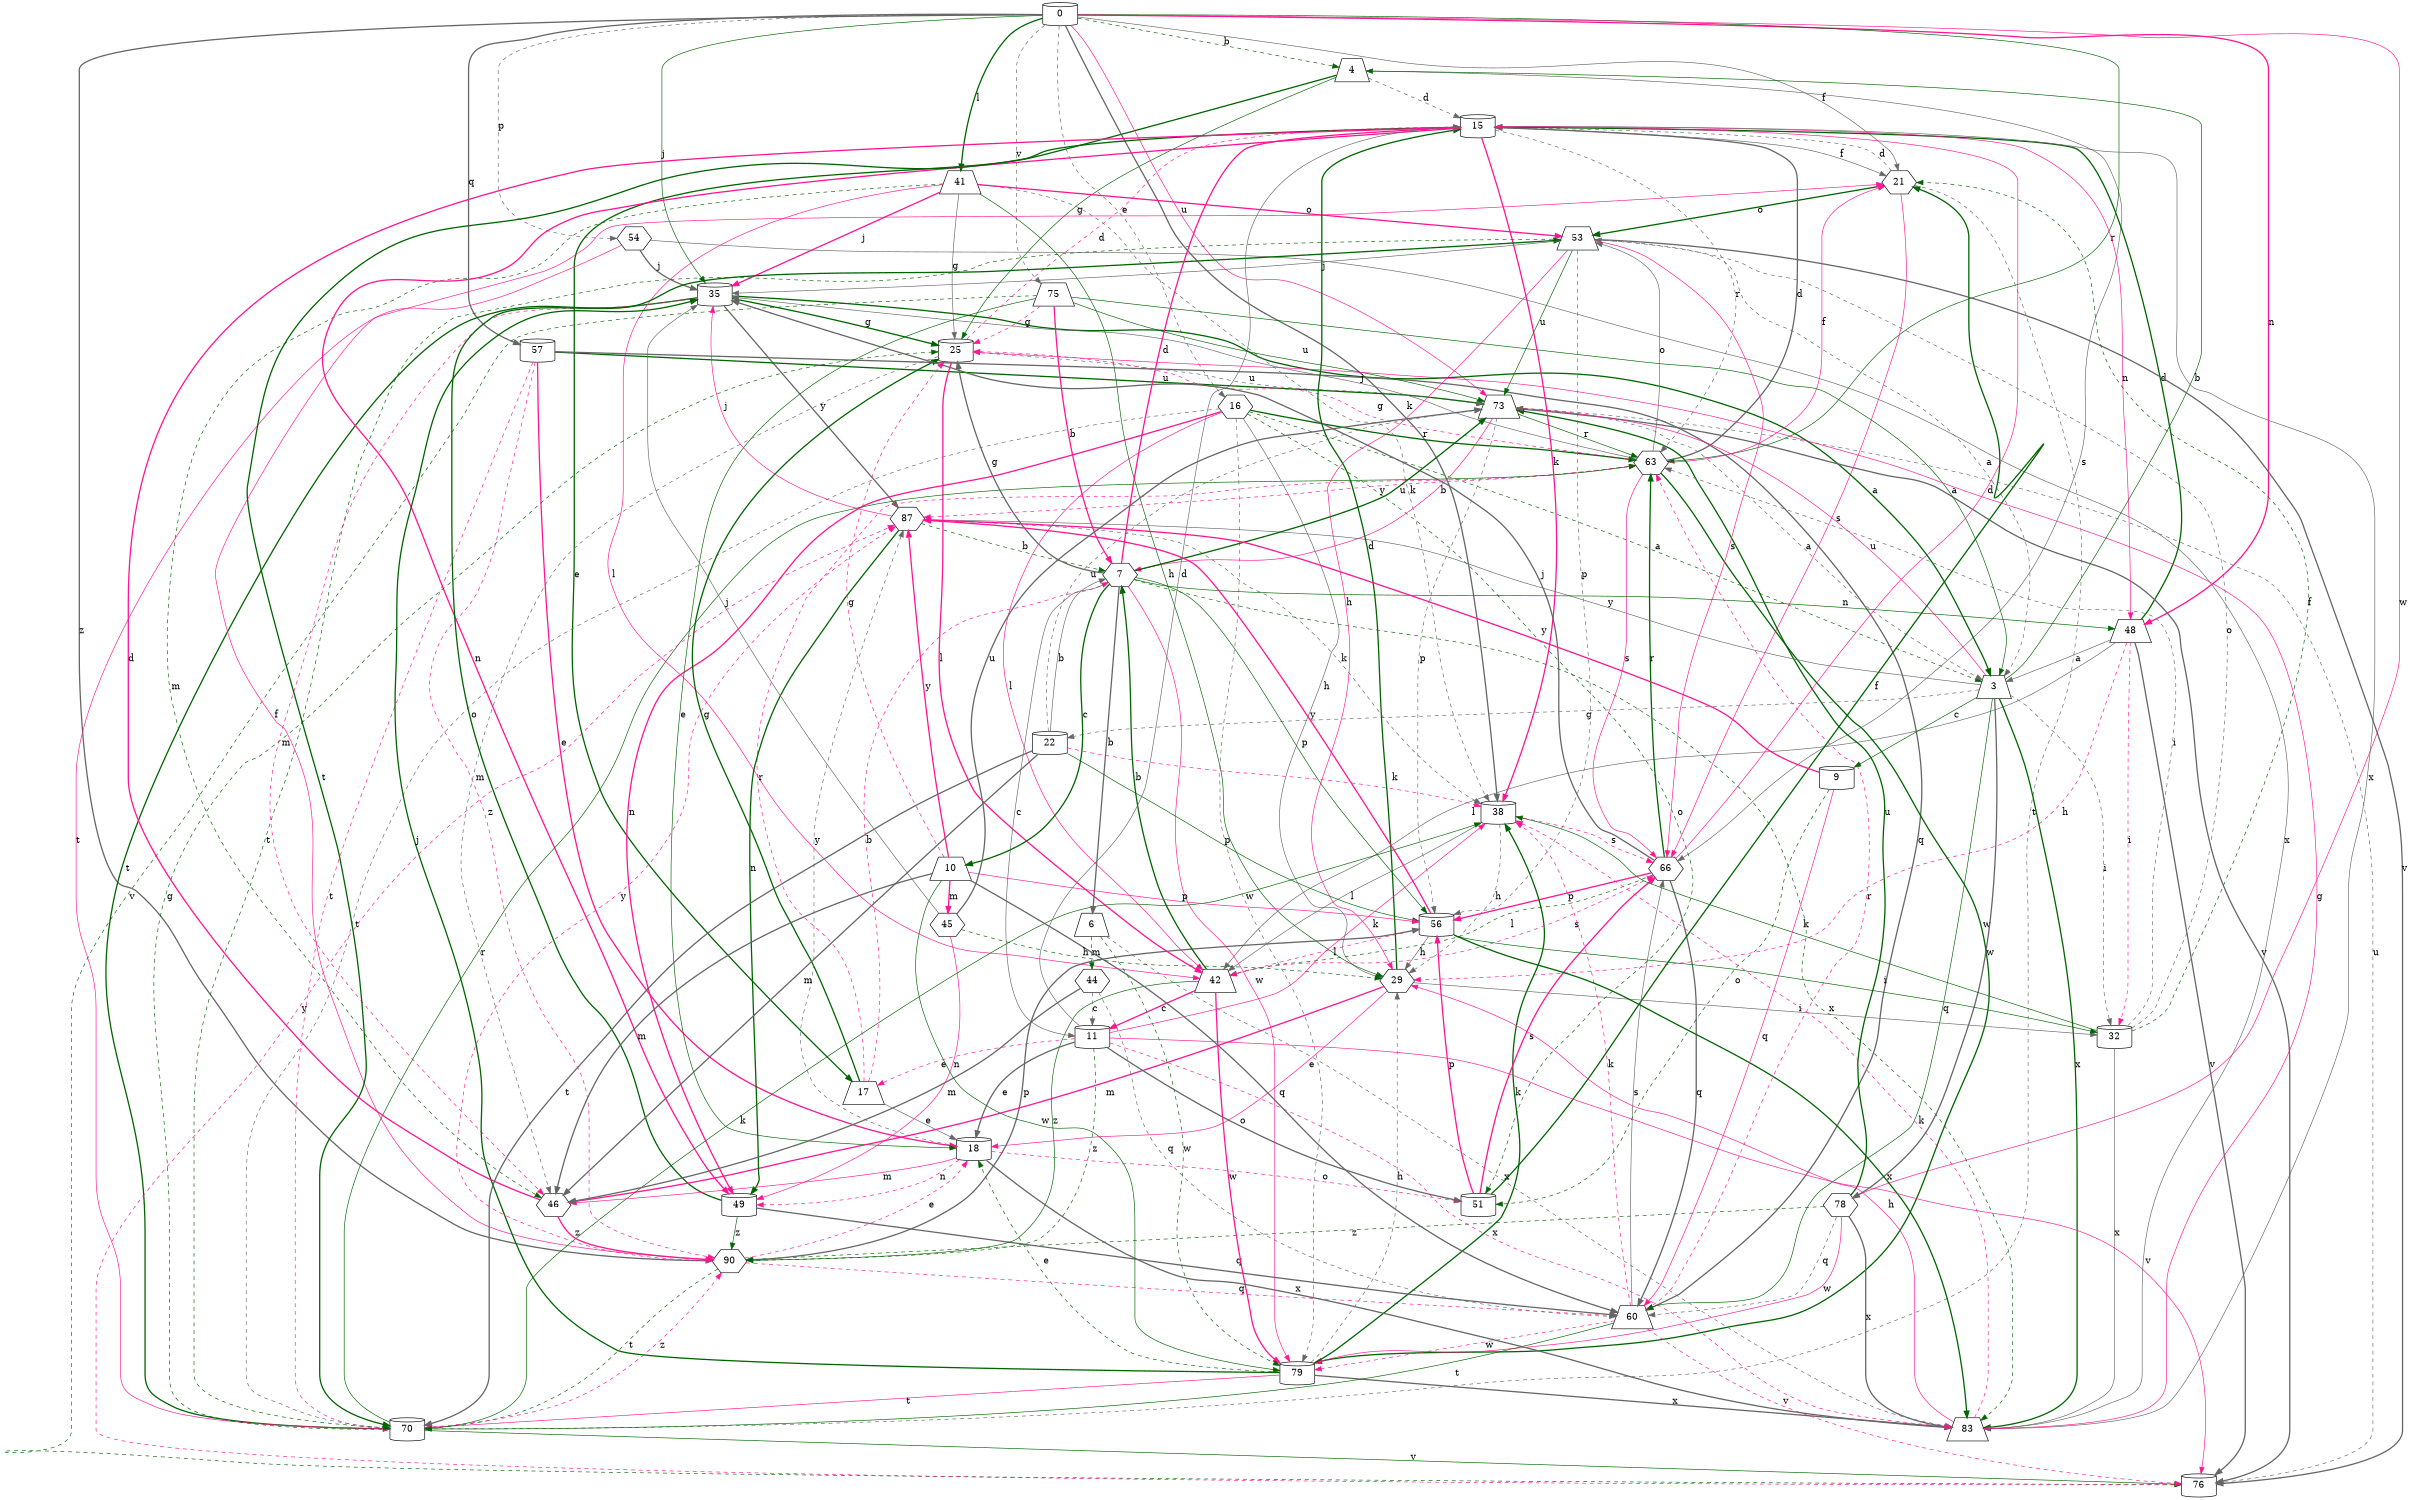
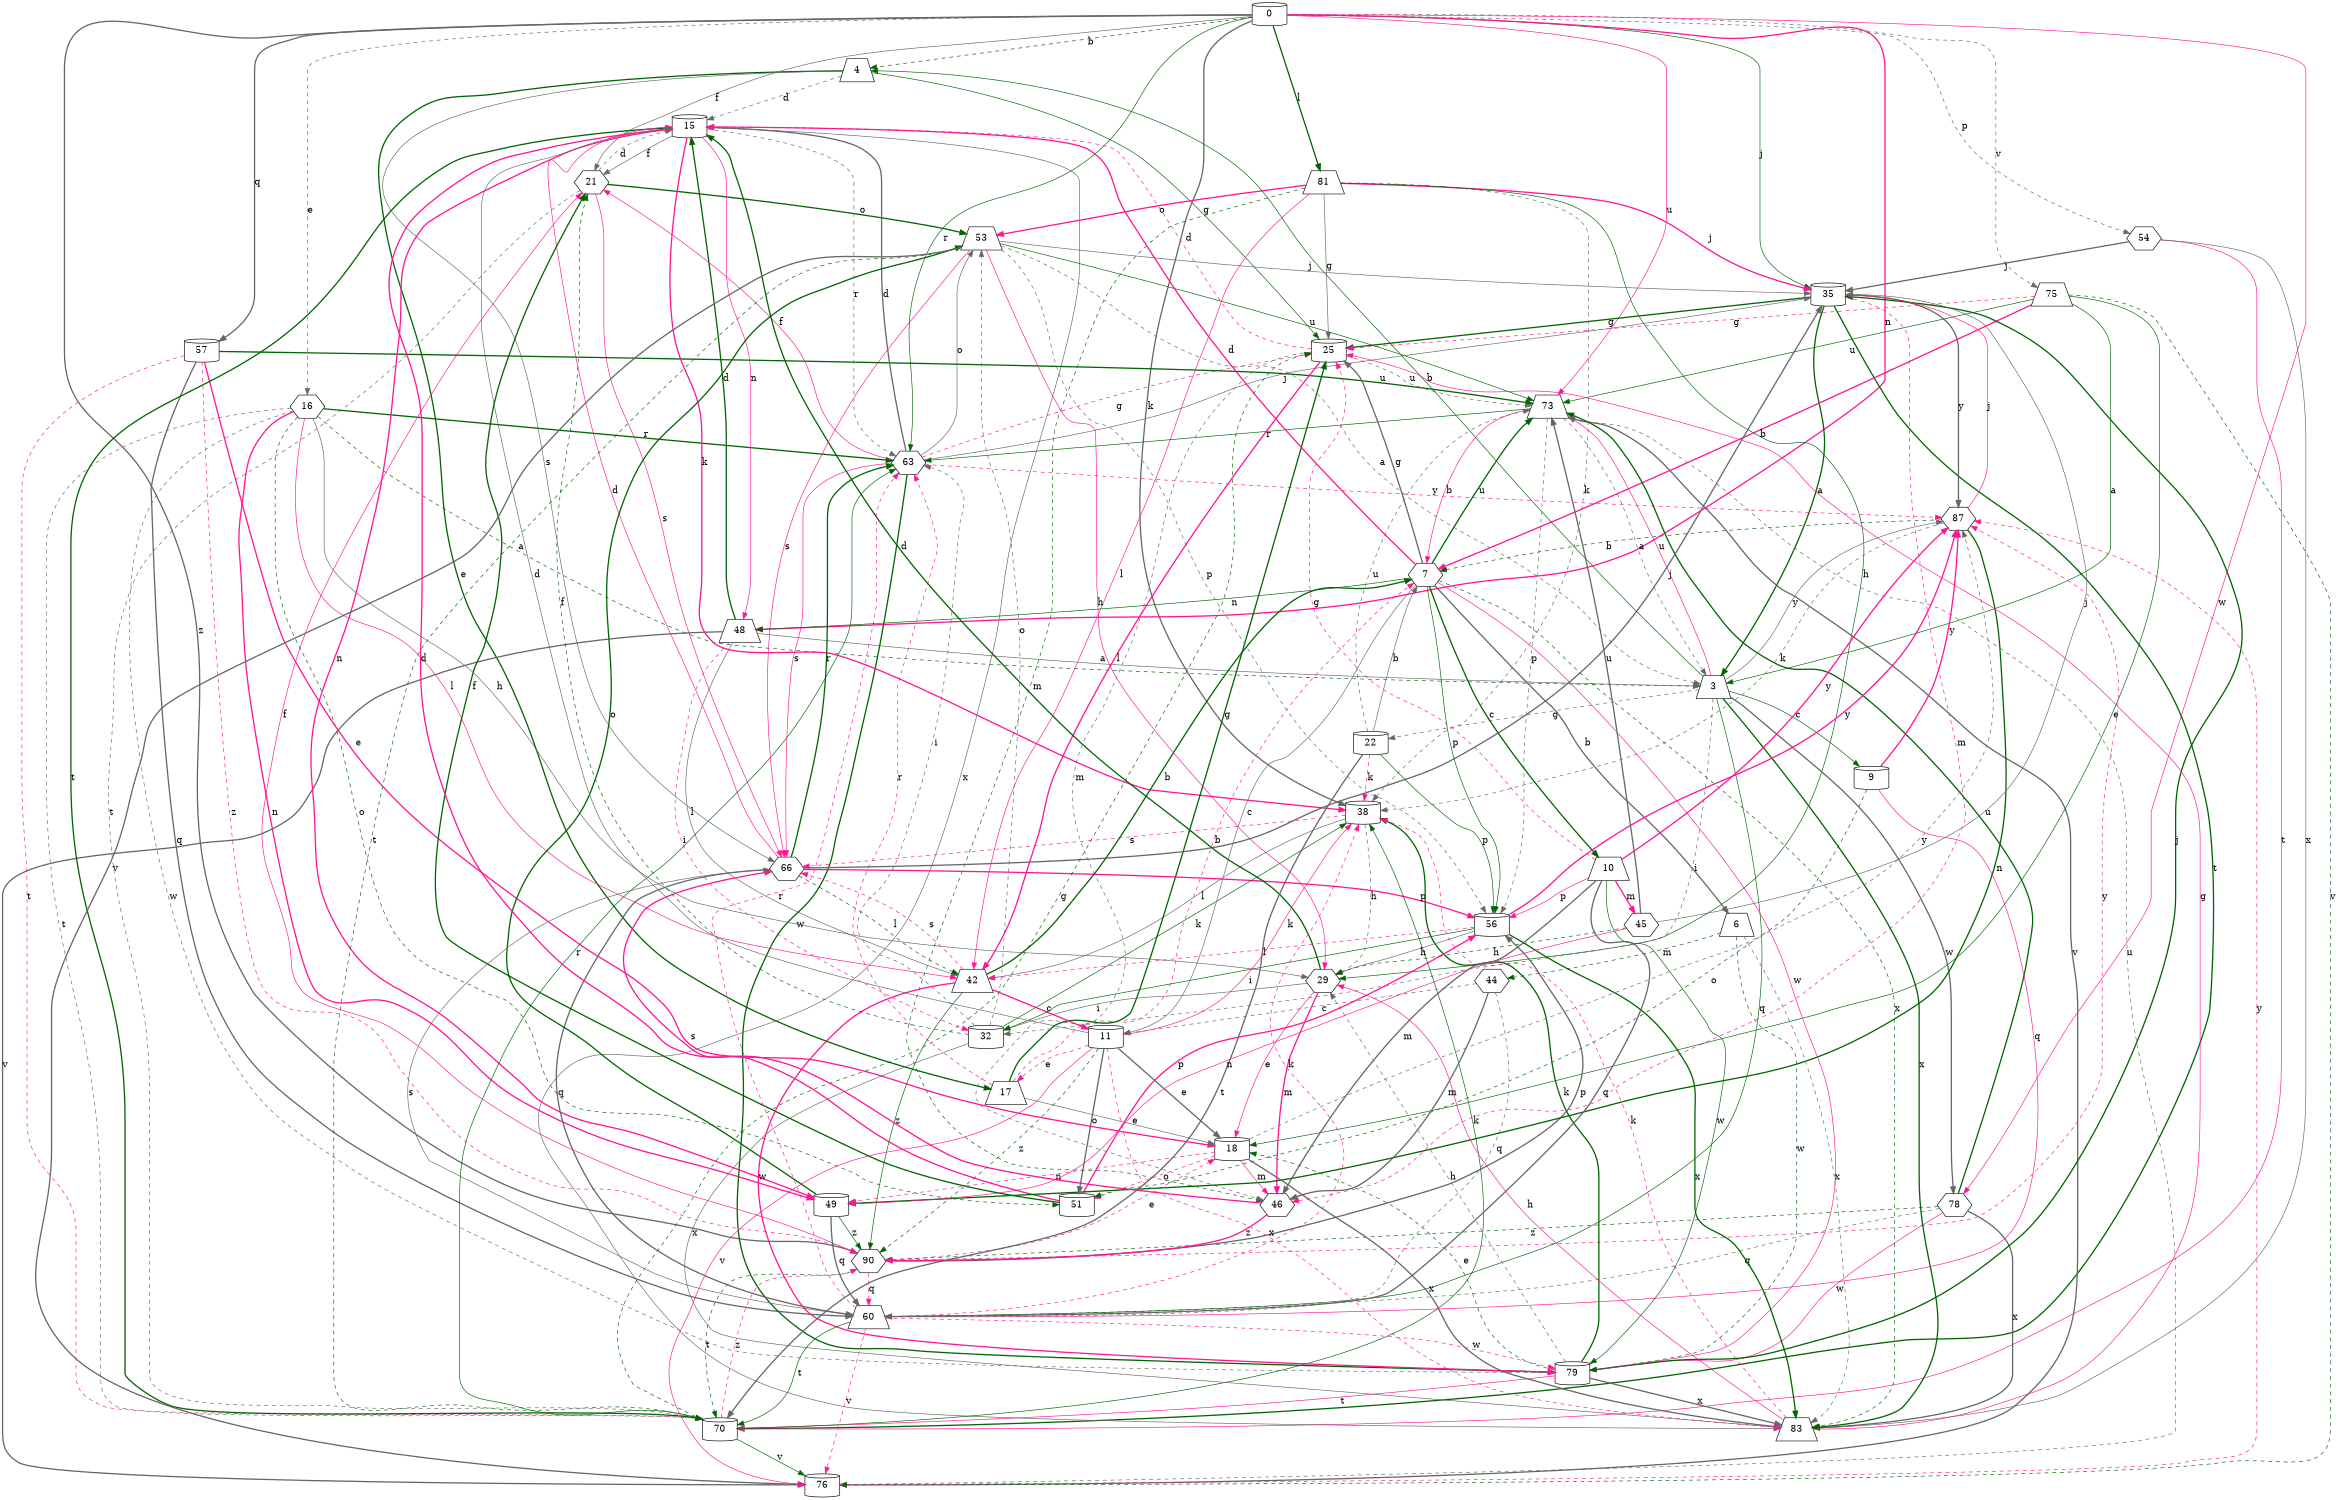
  strict digraph {
    node [shape=cylinder]
    edge [color=gray40 style=dashed]
    4 [shape=trapezium]
    0
    16 [shape=hexagon]
    21 [shape=hexagon]
    35
    38
-   41 [shape=trapezium]
+   41 [shape=trapezium label=81]
    48 [shape=trapezium]
    54 [shape=hexagon]
    57
    63 [shape=hexagon]
    73 [shape=trapezium]
    75 [shape=trapezium]
    78 [shape=hexagon]
    90 [shape=hexagon]
    15
    17 [shape=trapezium]
    25
    66 [shape=hexagon]
    3 [shape=trapezium]
    79
    51
    49
    70
    29 [shape=hexagon]
    42 [shape=trapezium]
    53 [shape=trapezium]
    87 [shape=hexagon]
    46 [shape=hexagon]
    32
    76
    83 [shape=trapezium]
    60 [shape=trapezium]
    18
    7 [shape=hexagon]
    56
    9
    22
    6 [shape=trapezium]
    44 [shape=hexagon]
    11
    10 [shape=trapezium]
    45 [shape=hexagon]
    4 -> 15 [label=d]
    4 -> 17 [color=darkgreen label=e style=bold]
    4 -> 25 [color=darkgreen label=g style=solid]
    4 -> 66 [label=s style=solid]
    0 -> 4 [color=darkgreen label=b]
    0 -> 16 [label=e]
    0 -> 21 [label=f style=solid]
    0 -> 35 [color=darkgreen label=j style=solid]
    0 -> 38 [label=k style=bold]
    0 -> 41 [color=darkgreen label=l style=bold]
    0 -> 48 [color=deeppink label=n style=bold]
    0 -> 54 [label=p]
    0 -> 57 [label=q style=bold]
    0 -> 63 [color=darkgreen label=r style=solid]
    0 -> 73 [color=deeppink label=u style=solid]
    0 -> 75 [label=v]
    0 -> 78 [color=deeppink label=w style=solid]
    0 -> 90 [label=z style=bold]
    16 -> 63 [color=darkgreen label=r style=bold]
    16 -> 3 [color=darkgreen label=a]
    16 -> 79 [label=w]
    16 -> 51 [color=darkgreen label=o]
    16 -> 49 [color=deeppink label=n style=bold]
    16 -> 70 [label=t]
    16 -> 29 [label=h style=solid]
    16 -> 42 [color=deeppink label=l style=solid]
    21 -> 15 [label=d]
    21 -> 66 [color=deeppink label=s style=solid]
    21 -> 70 [label=t]
    21 -> 53 [color=darkgreen label=o style=bold]
    35 -> 25 [color=darkgreen label=g style=bold]
    35 -> 3 [color=darkgreen label=a style=bold]
    35 -> 70 [color=darkgreen label=t style=bold]
    35 -> 87 [label=y style=bold]
    35 -> 46 [color=deeppink label=m]
    38 -> 66 [color=deeppink label=s]
    38 -> 29 [label=h]
    38 -> 42 [label=l style=solid]
    41 -> 35 [color=deeppink label=j style=bold]
    41 -> 38 [label=k]
    41 -> 25 [label=g style=solid]
    41 -> 29 [color=darkgreen label=h style=solid]
    41 -> 42 [color=deeppink label=l style=solid]
    41 -> 53 [color=deeppink label=o style=bold]
    41 -> 46 [color=darkgreen label=m]
    48 -> 15 [color=darkgreen label=d style=bold]
    48 -> 3 [label=a style=solid]
-   48 -> 29 [color=deeppink label=h]
    48 -> 42 [label=l style=solid]
    48 -> 32 [color=deeppink label=i]
    48 -> 76 [label=v style=bold]
    54 -> 35 [label=j style=bold]
    54 -> 70 [color=deeppink label=t style=solid]
    54 -> 83 [label=x style=solid]
    57 -> 73 [color=darkgreen label=u style=bold]
    57 -> 90 [color=deeppink label=z]
    57 -> 70 [color=deeppink label=t]
    57 -> 60 [label=q style=bold]
    57 -> 18 [color=deeppink label=e style=bold]
    63 -> 21 [color=deeppink label=f style=solid]
    63 -> 35 [label=j style=solid]
    63 -> 15 [label=d style=bold]
    63 -> 25 [color=deeppink label=g]
    63 -> 66 [color=deeppink label=s style=solid]
    63 -> 79 [color=darkgreen label=w style=bold]
    63 -> 53 [label=o style=solid]
    63 -> 87 [color=deeppink label=y]
    73 -> 63 [color=darkgreen label=r style=solid]
    73 -> 3 [label=a]
    73 -> 76 [label=v style=bold]
    73 -> 7 [color=deeppink label=b style=solid]
    73 -> 56 [label=p]
    75 -> 73 [color=darkgreen label=u style=solid]
    75 -> 25 [color=deeppink label=g]
    75 -> 3 [color=darkgreen label=a style=solid]
    75 -> 76 [color=darkgreen label=v]
    75 -> 18 [color=darkgreen label=e style=solid]
    75 -> 7 [color=deeppink label=b style=bold]
    78 -> 73 [color=darkgreen label=u style=bold]
    78 -> 90 [color=darkgreen label=z]
    78 -> 79 [color=deeppink label=w style=solid]
    78 -> 83 [label=x style=bold]
    78 -> 60 [label=q]
    90 -> 21 [color=deeppink label=f style=solid]
    90 -> 70 [color=darkgreen label=t]
    90 -> 87 [color=deeppink label=y]
    90 -> 60 [color=deeppink label=q]
    90 -> 18 [color=deeppink label=e]
    90 -> 56 [label=p style=bold]
    15 -> 21 [label=f style=solid]
    15 -> 38 [color=deeppink label=k style=bold]
    15 -> 48 [color=deeppink label=n style=solid]
    15 -> 63 [label=r]
    15 -> 49 [color=deeppink label=n style=bold]
    15 -> 70 [color=darkgreen label=t style=bold]
    15 -> 83 [label=x style=solid]
    17 -> 63 [color=deeppink label=r]
    17 -> 25 [color=darkgreen label=g style=bold]
    17 -> 18 [label=e style=solid]
    17 -> 7 [color=deeppink label=b]
    25 -> 73 [label=u]
    25 -> 15 [color=deeppink label=d]
    25 -> 42 [color=deeppink label=l style=bold]
    25 -> 46 [label=m]
    66 -> 35 [label=j style=bold]
    66 -> 63 [color=darkgreen label=r style=bold]
    66 -> 15 [color=deeppink label=d style=solid]
    66 -> 42 [color=darkgreen label=l]
    66 -> 60 [label=q style=bold]
    66 -> 56 [color=deeppink label=p style=bold]
    3 -> 4 [color=darkgreen label=b style=solid]
    3 -> 73 [color=deeppink label=u style=solid]
    3 -> 78 [label=w style=bold]
    3 -> 87 [label=y style=solid]
    3 -> 32 [label=i]
    3 -> 83 [color=darkgreen label=x style=bold]
    3 -> 60 [color=darkgreen label=q style=solid]
    3 -> 9 [color=darkgreen label=c style=solid]
    3 -> 22 [label=g]
    79 -> 35 [color=darkgreen label=j style=bold]
    79 -> 38 [color=darkgreen label=k style=bold]
    79 -> 70 [color=deeppink label=t style=solid]
    79 -> 29 [label=h]
    79 -> 83 [label=x style=bold]
    79 -> 18 [color=darkgreen label=e]
    51 -> 21 [color=darkgreen label=f style=bold]
    51 -> 66 [color=deeppink label=s style=bold]
    51 -> 56 [color=deeppink label=p style=bold]
    49 -> 90 [color=darkgreen label=z style=solid]
    49 -> 53 [color=darkgreen label=o style=bold]
    49 -> 60 [label=q style=bold]
    70 -> 38 [color=darkgreen label=k style=solid]
    70 -> 63 [color=darkgreen label=r style=solid]
    70 -> 90 [color=deeppink label=z]
    70 -> 25 [color=darkgreen label=g]
    70 -> 76 [color=darkgreen label=v style=solid]
    29 -> 15 [color=darkgreen label=d style=bold]
    29 -> 46 [color=deeppink label=m style=bold]
    29 -> 32 [label=i style=solid]
    29 -> 18 [color=deeppink label=e style=solid]
    42 -> 90 [color=darkgreen label=z style=solid]
    42 -> 66 [color=deeppink label=s]
    42 -> 79 [color=deeppink label=w style=bold]
    42 -> 7 [color=darkgreen label=b style=bold]
    42 -> 11 [color=deeppink label=c style=bold]
    53 -> 35 [label=j style=solid]
    53 -> 73 [color=darkgreen label=u style=solid]
    53 -> 66 [color=deeppink label=s style=solid]
    53 -> 3 [label=a]
    53 -> 70 [color=darkgreen label=t]
    53 -> 29 [color=deeppink label=h style=solid]
    53 -> 76 [label=v style=bold]
    53 -> 56 [label=p]
    87 -> 35 [color=deeppink label=j style=solid]
    87 -> 38 [label=k]
    87 -> 49 [color=darkgreen label=n style=bold]
    87 -> 7 [color=darkgreen label=b]
    46 -> 90 [color=deeppink label=z style=bold]
    46 -> 15 [color=deeppink label=d style=bold]
    32 -> 21 [color=darkgreen label=f]
    32 -> 38 [color=darkgreen label=k style=solid]
    32 -> 63 [label=i]
    32 -> 53 [label=o]
    32 -> 83 [label=x style=solid]
    76 -> 73 [label=u]
    76 -> 87 [color=deeppink label=y]
    83 -> 38 [color=deeppink label=k]
    83 -> 25 [color=deeppink label=g style=solid]
    83 -> 29 [color=deeppink label=h style=solid]
    60 -> 38 [color=deeppink label=k]
    60 -> 63 [color=deeppink label=r]
    60 -> 66 [label=s style=solid]
    60 -> 79 [color=deeppink label=w]
    60 -> 70 [color=darkgreen label=t style=solid]
    60 -> 76 [color=deeppink label=v]
    18 -> 51 [color=deeppink label=o]
    18 -> 49 [color=deeppink label=n]
    18 -> 87 [label=y]
    18 -> 46 [color=deeppink label=m style=solid]
    18 -> 83 [label=x style=bold]
    7 -> 48 [color=darkgreen label=n style=solid]
    7 -> 73 [color=darkgreen label=u style=bold]
    7 -> 15 [color=deeppink label=d style=bold]
    7 -> 25 [label=g style=bold]
    7 -> 79 [color=deeppink label=w style=solid]
    7 -> 83 [color=darkgreen label=x]
    7 -> 56 [color=darkgreen label=p style=solid]
    7 -> 6 [label=b style=bold]
    7 -> 11 [label=c style=solid]
    7 -> 10 [color=darkgreen label=c style=bold]
    56 -> 29 [label=h style=solid]
    56 -> 42 [color=deeppink label=l]
    56 -> 87 [color=deeppink label=y style=bold]
    56 -> 32 [color=darkgreen label=i style=solid]
    56 -> 83 [color=darkgreen label=x style=bold]
    9 -> 51 [color=darkgreen label=o]
    9 -> 87 [color=deeppink label=y style=bold]
    9 -> 60 [color=deeppink label=q style=solid]
    22 -> 38 [color=deeppink label=k]
    22 -> 73 [label=u]
    22 -> 70 [label=t style=bold]
-   22 -> 46 [label=m style=bold]
    22 -> 7 [label=b style=solid]
    22 -> 56 [color=darkgreen label=p style=solid]
    6 -> 79 [color=darkgreen label=w]
    6 -> 83 [label=x]
    6 -> 44 [color=darkgreen label=m]
    44 -> 46 [label=m style=bold]
    44 -> 60 [label=q]
    44 -> 11 [label=c]
    11 -> 38 [color=deeppink label=k style=solid]
    11 -> 90 [color=darkgreen label=z]
    11 -> 15 [label=d style=solid]
    11 -> 17 [color=deeppink label=e]
    11 -> 51 [label=o style=bold]
    11 -> 76 [color=deeppink label=v style=solid]
    11 -> 83 [color=deeppink label=x]
    11 -> 18 [label=e style=bold]
    10 -> 25 [color=deeppink label=g]
    10 -> 79 [color=darkgreen label=w style=solid]
    10 -> 87 [color=deeppink label=y style=bold]
    10 -> 46 [label=m style=bold]
    10 -> 60 [label=q style=bold]
    10 -> 56 [color=deeppink label=p style=solid]
    10 -> 45 [color=deeppink label=m style=bold]
    45 -> 35 [label=j style=solid]
    45 -> 73 [label=u style=bold]
    45 -> 49 [color=deeppink label=n style=solid]
    45 -> 29 [color=darkgreen label=h]
  }
